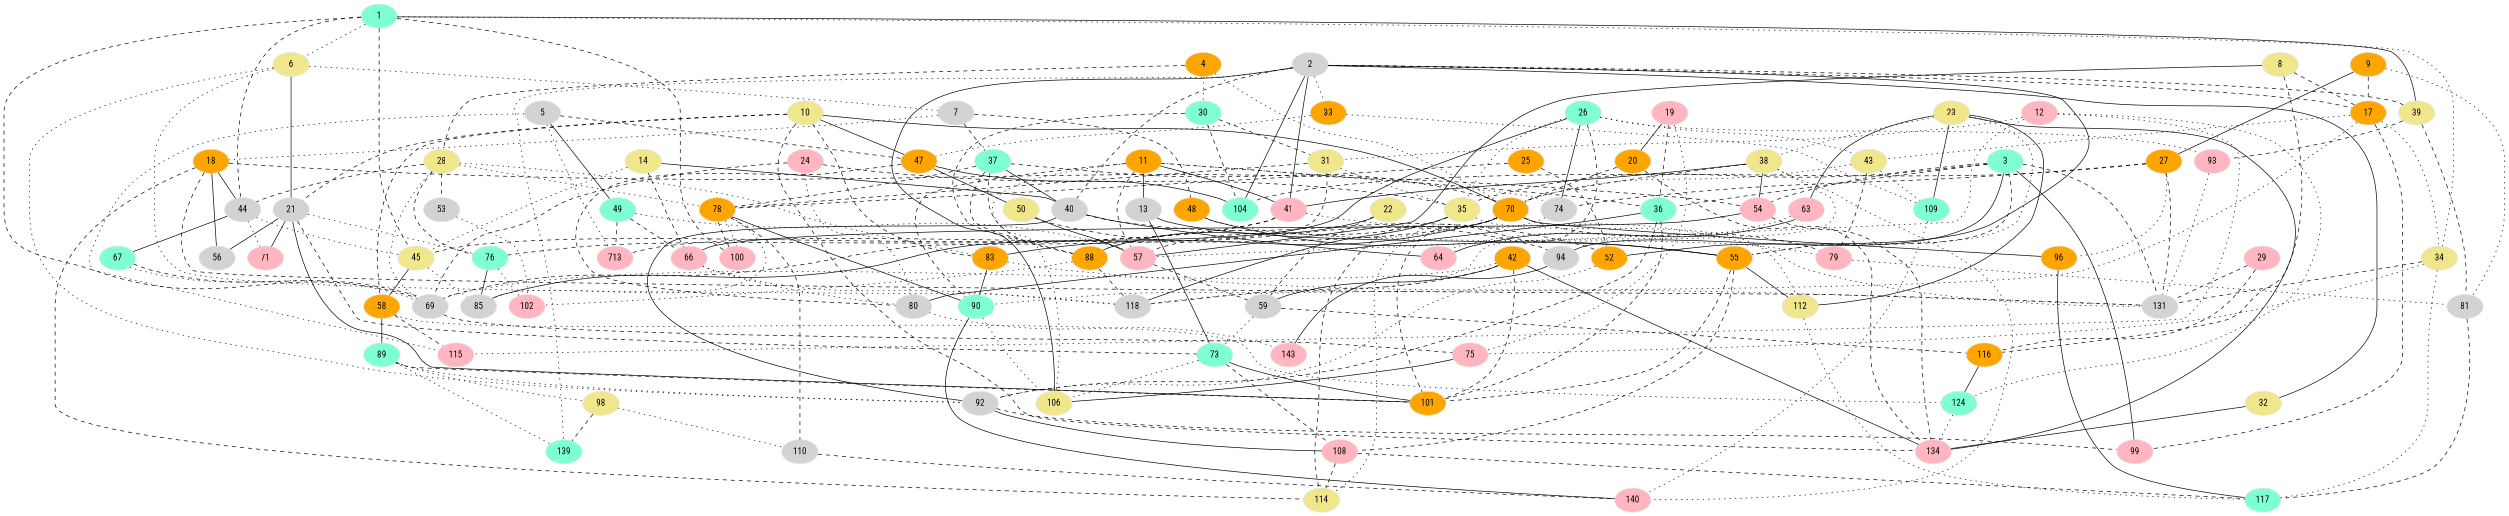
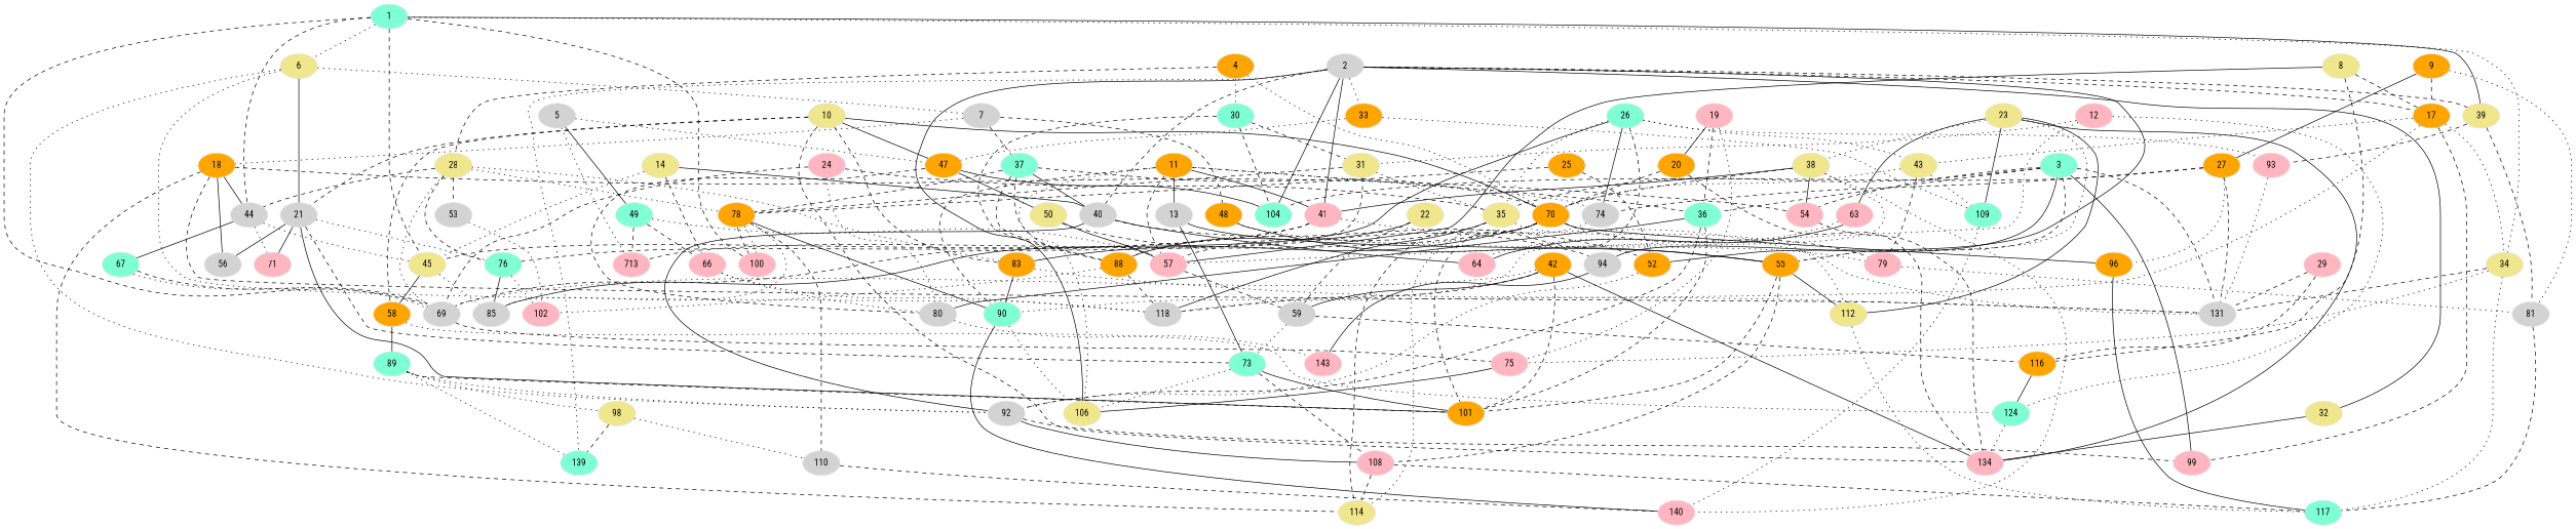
  graph {
    fontname="Roboto Condensed"
    node [color=gray90 fillcolor=lightpink fontname="Roboto Condensed" style=filled]
    edge [fontname="Roboto Condensed" style=dashed]
    1 [fillcolor=aquamarine super="+60"]
    6 [fillcolor=khaki]
    34 [fillcolor=khaki]
    39 [fillcolor=khaki super="+46"]
    44 [fillcolor=lightgrey super="+138"]
    45 [fillcolor=khaki]
    69 [fillcolor=lightgrey super="+123"]
    100
    7 [fillcolor=lightgrey super="+122"]
    21 [fillcolor=lightgrey super="+119"]
    92 [fillcolor=lightgrey super="+105"]
    118 [fillcolor=lightgrey super="+127"]
    33 [fillcolor=orange super="+126"]
    47 [fillcolor=orange super="+51"]
    109 [fillcolor=aquamarine]
    131 [fillcolor=lightgrey super="+145"]
    75
    117 [fillcolor=aquamarine super="+133"]
    81 [fillcolor=lightgrey]
    93
    71
    67 [fillcolor=aquamarine]
    58 [fillcolor=orange super="+77"]
    85 [fillcolor=lightgrey]
    2 [fillcolor=lightgrey super="+84"]
    17 [fillcolor=orange super="+107"]
    32 [fillcolor=khaki]
    40 [fillcolor=lightgrey super="+120"]
    41 [super="+82"]
    52 [fillcolor=orange]
    104 [fillcolor=aquamarine]
    106 [fillcolor=khaki super="+125"]
    139 [fillcolor=aquamarine]
    99
    43 [fillcolor=khaki]
    134 [super="+144"]
    64
    76 [fillcolor=aquamarine]
    3 [fillcolor=aquamarine super="+16"]
    35 [fillcolor=khaki super="+68"]
    36 [fillcolor=aquamarine super="+95"]
    54
    55 [fillcolor=orange super="+97"]
    94 [fillcolor=lightgrey]
    57 [super="+62"]
    112 [fillcolor=khaki]
    101 [fillcolor=orange super="+132"]
    80 [fillcolor=lightgrey]
    66 [super="+103"]
    108
    143
    28 [fillcolor=khaki super="+111"]
    83 [fillcolor=orange super="+129"]
    78 [fillcolor=orange]
    53 [fillcolor=lightgrey]
    4 [fillcolor=orange]
    30 [fillcolor=aquamarine]
    70 [fillcolor=orange super="+72"]
    31 [fillcolor=khaki super="+65"]
    88 [fillcolor=orange super="+130"]
    n61 [label=713]
    114 [fillcolor=khaki]
    96 [fillcolor=orange]
    79
    50 [fillcolor=khaki]
    5 [fillcolor=lightgrey]
    49 [fillcolor=aquamarine]
-   115
    18 [fillcolor=orange super="+147"]
    37 [fillcolor=aquamarine]
    48 [fillcolor=orange]
    73 [fillcolor=aquamarine super="+135"]
    56 [fillcolor=lightgrey]
    8 [fillcolor=khaki]
    116 [fillcolor=orange super="+128"]
    59 [fillcolor=lightgrey]
    124 [fillcolor=aquamarine]
    9 [fillcolor=orange]
    27 [fillcolor=orange super="+121"]
    74 [fillcolor=lightgrey super="+141"]
    10 [fillcolor=khaki super="+61"]
    89 [fillcolor=aquamarine]
    90 [fillcolor=aquamarine super="+136"]
    11 [fillcolor=orange super="+86"]
    13 [fillcolor=lightgrey]
    140
    12 [super="+15"]
    14 [fillcolor=khaki]
    19 [super="+91"]
    20 [fillcolor=orange]
    102
    22 [fillcolor=khaki]
    23 [fillcolor=khaki super="+87"]
    38 [fillcolor=khaki super="+137"]
    63
    24
    25 [fillcolor=orange]
    110 [fillcolor=lightgrey]
    26 [fillcolor=aquamarine super="+146"]
    29
    42 [fillcolor=orange super="+142"]
    98 [fillcolor=khaki]
    1 -- 6 [style=dotted]
    1 -- 34 [style=dotted]
    1 -- 39 [style=solid]
    1 -- 44
    1 -- 45
    1 -- 69
    1 -- 100
    6 -- 7 [style=dotted]
    6 -- 21 [style=solid]
    6 -- 92 [style=dotted]
    6 -- 118 [style=dotted]
    34 -- 131
    34 -- 75 [style=dotted]
    34 -- 117 [style=dotted]
    39 -- 81
    39 -- 93
    44 -- 45 [style=dotted]
    44 -- 71 [style=dotted]
    44 -- 67 [style=solid]
    45 -- 58 [style=solid]
    45 -- 85 [style=dotted]
    69 -- 75
    7 -- 18 [style=dotted]
    7 -- 37
    7 -- 48
    21 -- 71 [style=solid]
    21 -- 76 [style=dotted]
    21 -- 101 [style=solid]
    21 -- 73
    21 -- 56 [style=solid]
    92 -- 99 [weight=2]
    92 -- 108 [style=solid]
    33 -- 47 [style=dotted weight=2]
    33 -- 109 [style=dotted]
    47 -- 104 [style=solid]
    47 -- 80
    47 -- 50 [style=solid]
    109 -- 140 [style=dotted]
    75 -- 106 [style=solid]
    81 -- 117 [weight=2]
    93 -- 131 [style=dotted]
    67 -- 69 [style=dotted weight=2]
    67 -- 69
-   58 -- 115
    58 -- 124 [style=dotted]
    58 -- 89 [style=solid]
    2 -- 39
    2 -- 33 [style=dotted]
    2 -- 17
    2 -- 32 [style=solid]
    2 -- 40
    2 -- 41 [style=solid]
    2 -- 52 [style=solid]
    2 -- 104 [style=solid]
    2 -- 106 [style=solid]
    2 -- 139 [style=dotted]
    17 -- 34 [style=dotted]
    17 -- 118 [style=dotted]
    17 -- 99
    17 -- 43 [style=dotted]
    32 -- 134 [style=solid]
    40 -- 92 [style=solid]
    40 -- 52
    40 -- 64 [style=solid]
    41 -- 45
    41 -- 131 [style=dotted]
    41 -- 76
    52 -- 92 [style=dotted]
    43 -- 109 [style=dotted]
    43 -- 70 [style=dotted]
    43 -- 79
    76 -- 85 [style=solid]
    76 -- 102 [style=dotted]
    3 -- 131
    3 -- 99 [style=solid]
    3 -- 35
    3 -- 36
    3 -- 54
    3 -- 55
    3 -- 94 [style=solid]
    35 -- 118 [style=solid]
    35 -- 57
    35 -- 112 [style=dotted]
    36 -- 92
    36 -- 101
    36 -- 80 [style=solid]
    54 -- 134
-   54 -- 66 [style=solid]
    55 -- 112 [style=solid]
    55 -- 101
    55 -- 108
    94 -- 143 [style=solid]
    57 -- 59
    112 -- 117 [style=dotted]
    80 -- 143 [style=dotted]
    66 -- 118 [style=dotted]
    66 -- 80 [style=dotted]
    108 -- 117
    108 -- 114
    28 -- 44 [weight=2]
    28 -- 69 [style=dotted]
    28 -- 76
    28 -- 83 [style=dotted]
    28 -- 78 [style=dotted]
    28 -- 53
    83 -- 131 [style=dotted]
    83 -- 90 [style=solid]
    78 -- 100
    78 -- 100 [style=dotted]
    78 -- 85 [style=dotted]
    78 -- 90 [style=solid]
    78 -- 110
    53 -- 102 [style=dotted]
    4 -- 28
    4 -- 30 [style=dotted]
    4 -- 70 [style=dotted]
    30 -- 104
    30 -- 31
    30 -- 88
    70 -- 83 [style=solid]
    70 -- 88 [style=dotted]
    70 -- n61
    70 -- 114
    70 -- 96 [style=solid]
    70 -- 79
    31 -- 69
    31 -- 35 [style=dotted]
    31 -- 78
    88 -- 118
    88 -- 102 [style=dotted]
    96 -- 117 [style=solid]
    79 -- 81 [style=dotted]
    50 -- 94
    50 -- 57 [style=solid]
-   5 -- 47
+   5 -- 47 [style=dotted]
    5 -- n61 [style=dotted]
    5 -- 49 [style=solid]
-   5 -- 115 [style=dotted]
    49 -- 57 [style=dotted]
    49 -- 66
    49 -- n61
    18 -- 44 [style=solid]
    18 -- 131
    18 -- 54
    18 -- 114
    18 -- 56 [style=solid]
    37 -- 40 [style=solid]
    37 -- 57
    37 -- 78
    37 -- 70
    37 -- 88
    48 -- 55 [style=solid]
    48 -- 79 [style=dotted]
    73 -- 106 [style=dotted]
    73 -- 101 [style=solid]
    73 -- 108
    8 -- 17
    8 -- 57 [style=solid]
    8 -- 116
    116 -- 124 [style=solid]
    59 -- 73 [style=dotted]
    59 -- 116
    124 -- 134 [style=dotted]
    9 -- 81 [style=dotted]
    9 -- 17
    9 -- 27 [style=solid]
    27 -- 131
    27 -- 104
    27 -- 96 [style=dotted]
    27 -- 74
    74 -- 114 [style=dotted]
    10 -- 21
    10 -- 47 [style=solid]
    10 -- 58
    10 -- 134
    10 -- 83
    10 -- 70 [style=solid]
    89 -- 92 [style=dotted]
    89 -- 139 [style=dotted]
    89 -- 101
    89 -- 98 [style=dotted]
    90 -- 106 [style=dotted]
    90 -- 140 [style=solid]
    11 -- 41 [style=solid]
    11 -- 106 [style=dotted]
    11 -- 36
    11 -- 57
    11 -- 74 [style=dotted]
    11 -- 90
    11 -- 13 [style=solid]
    13 -- 55 [style=solid]
    13 -- 73 [style=solid]
    12 -- 57 [style=dotted]
    12 -- 31 [style=dotted]
-   12 -- 115 [style=dotted]
    12 -- 124 [style=dotted]
    14 -- 45 [style=dotted]
    14 -- 40 [style=solid]
    14 -- 66
    19 -- 75 [style=dotted]
    19 -- 36 [weight=2]
    19 -- 20 [style=solid]
    20 -- 134
    20 -- 70
    22 -- 88 [style=solid]
    22 -- 59
    23 -- 109 [style=solid]
    23 -- 134 [style=solid]
    23 -- 55 [style=dotted]
    23 -- 112 [style=solid]
    23 -- 38 [style=dotted]
    23 -- 63 [style=solid]
    38 -- 41 [style=solid]
    38 -- 54 [style=solid]
    38 -- 70
    38 -- 90 [style=dotted]
    38 -- 140 [style=dotted]
    63 -- 64 [style=dotted]
    63 -- 64 [style=solid]
    24 -- 69
    24 -- 35
    24 -- 80 [style=dotted]
    25 -- 52
    25 -- 78
    110 -- 140
    26 -- 93 [style=dotted]
    26 -- 85 [style=solid]
    26 -- 43 [style=dotted]
    26 -- 35 [style=dotted]
    26 -- 101
    26 -- 74 [style=solid]
    29 -- 131
    29 -- 116
    42 -- 69 [style=dotted]
    42 -- 118
    42 -- 134 [style=solid]
    42 -- 101
    42 -- 59 [style=solid]
    98 -- 139
    98 -- 110 [style=dotted]
  }
